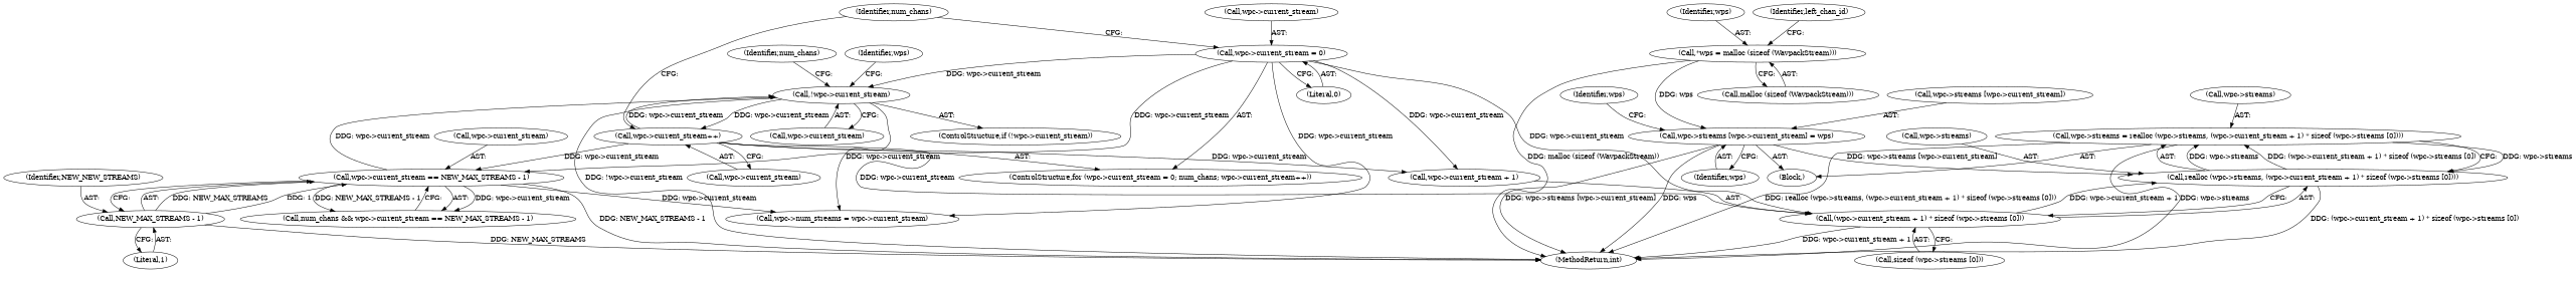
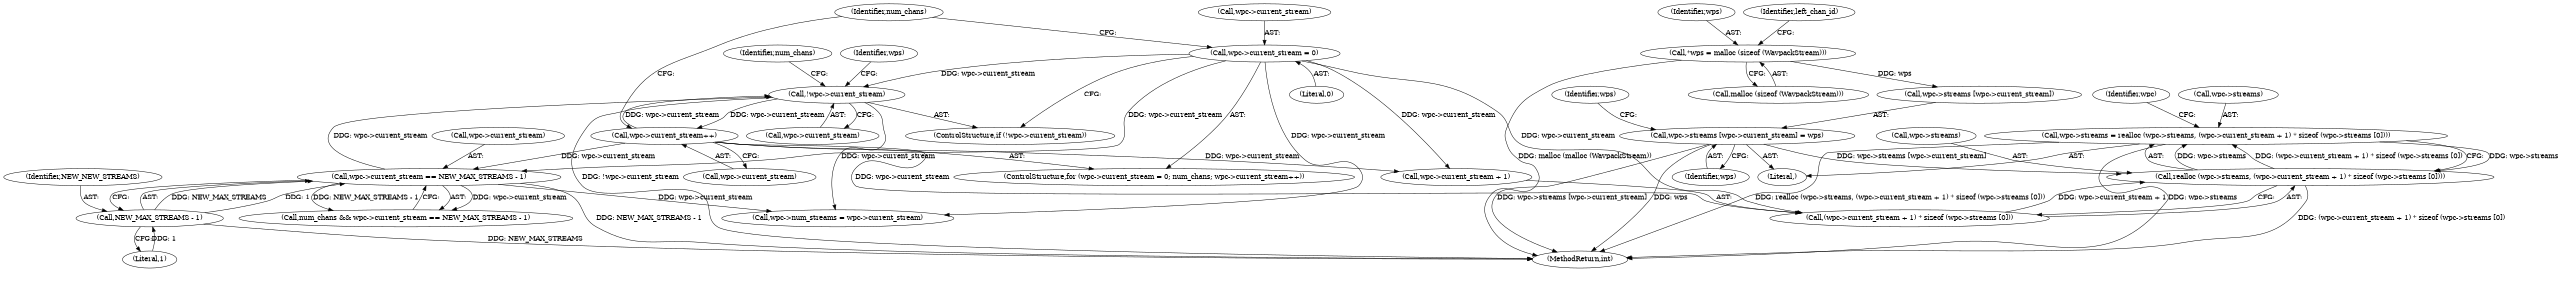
  digraph {
    n1 [label="(Call,wpc->streams = realloc (wpc->streams, (wpc->current_stream + 1) * sizeof (wpc->streams [0])))"]
    n2 [label="(Call,realloc (wpc->streams, (wpc->current_stream + 1) * sizeof (wpc->streams [0])))"]
-   n3 [label="(Block,)"]
+   n3 [label="(Literal,)"]
    n4 [label="(MethodReturn,int)"]
    n5 [label="(Call,(wpc->current_stream + 1) * sizeof (wpc->streams [0]))"]
-   n6 [label="(Call,sizeof (wpc->streams [0]))"]
    n7 [label="(Call,wpc->streams [wpc->current_stream] = wps)"]
    n8 [label="(Identifier,wps)"]
    n9 [label="(Call,*wps = malloc (sizeof (WavpackStream)))"]
    n10 [label="(Call,malloc (sizeof (WavpackStream)))"]
    n11 [label="(Call,wpc->current_stream = 0)"]
    n12 [label="(Call,!wpc->current_stream)"]
    n13 [label="(Call,wpc->current_stream == NEW_MAX_STREAMS - 1)"]
    n14 [label="(Call,wpc->num_streams = wpc->current_stream)"]
    n15 [label="(Call,wpc->current_stream + 1)"]
    n16 [label="(ControlStructure,for (wpc->current_stream = 0; num_chans; wpc->current_stream++))"]
    n17 [label="(Literal,0)"]
    n18 [label="(Call,wpc->current_stream++)"]
    n19 [label="(Call,wpc->current_stream)"]
    n20 [label="(ControlStructure,if (!wpc->current_stream))"]
    n21 [label="(Call,NEW_MAX_STREAMS - 1)"]
    n22 [label="(Call,num_chans && wpc->current_stream == NEW_MAX_STREAMS - 1)"]
    n23 [label="(Call,wpc->current_stream)"]
    n24 [label="(Literal,1)"]
    n25 [label="(Call,wpc->streams)"]
    n26 [label="(Call,wpc->current_stream)"]
    n27 [label="(Call,wpc->streams)"]
    n28 [label="(Identifier,wps)"]
    n29 [label="(Identifier,NEW_NEW_STREAMS)"]
+   n30 [label="(Identifier,wpc)"]
    n31 [label="(Identifier,num_chans)"]
    n32 [label="(Call,wpc->current_stream)"]
    n33 [label="(Identifier,wps)"]
    n34 [label="(Identifier,left_chan_id)"]
    n35 [label="(Identifier,wps)"]
    n36 [label="(Identifier,num_chans)"]
    n37 [label="(Call,wpc->streams [wpc->current_stream])"]
    n1 -> n2 [label="CFG: "]
    n1 -> n2 [label="DDG: wpc->streams"]
    n1 -> n3 [label="AST: "]
    n1 -> n4 [label="DDG: realloc (wpc->streams, (wpc->current_stream + 1) * sizeof (wpc->streams [0]))"]
    n1 -> n4 [label="DDG: wpc->streams"]
    n2 -> n1 [label="AST: "]
    n2 -> n1 [label="DDG: wpc->streams"]
    n2 -> n1 [label="DDG: (wpc->current_stream + 1) * sizeof (wpc->streams [0])"]
    n2 -> n4 [label="DDG: (wpc->current_stream + 1) * sizeof (wpc->streams [0])"]
    n2 -> n5 [label="CFG: "]
    n5 -> n2 [label="AST: "]
    n5 -> n2 [label="DDG: wpc->current_stream + 1"]
-   n5 -> n4 [label="DDG: wpc->current_stream + 1"]
-   n5 -> n6 [label="CFG: "]
-   n6 -> n5 [label="AST: "]
    n7 -> n2 [label="DDG: wpc->streams [wpc->current_stream]"]
    n7 -> n3 [label="AST: "]
    n7 -> n4 [label="DDG: wps"]
    n7 -> n4 [label="DDG: wpc->streams [wpc->current_stream]"]
    n7 -> n8 [label="CFG: "]
    n8 -> n7 [label="AST: "]
-   n9 -> n4 [label="DDG: malloc (sizeof (WavpackStream))"]
-   n9 -> n7 [label="DDG: wps"]
+   n9 -> n4 [label="DDG: malloc (malloc (WavpackStream))"]
+   n9 -> n37 [label="DDG: wps"]
    n9 -> n10 [label="CFG: "]
    n10 -> n9 [label="AST: "]
    n11 -> n5 [label="DDG: wpc->current_stream"]
    n11 -> n12 [label="DDG: wpc->current_stream"]
    n11 -> n13 [label="DDG: wpc->current_stream"]
    n11 -> n14 [label="DDG: wpc->current_stream"]
    n11 -> n15 [label="DDG: wpc->current_stream"]
    n11 -> n16 [label="AST: "]
-   n11 -> n17 [label="CFG: "]
+   n11 -> n20 [label="CFG: "]
    n12 -> n4 [label="DDG: !wpc->current_stream"]
    n12 -> n14 [label="DDG: wpc->current_stream"]
    n12 -> n18 [label="DDG: wpc->current_stream"]
    n12 -> n19 [label="CFG: "]
    n12 -> n20 [label="AST: "]
    n13 -> n4 [label="DDG: NEW_MAX_STREAMS - 1"]
    n13 -> n12 [label="DDG: wpc->current_stream"]
    n13 -> n14 [label="DDG: wpc->current_stream"]
    n13 -> n21 [label="CFG: "]
    n13 -> n22 [label="AST: "]
    n13 -> n22 [label="DDG: wpc->current_stream"]
    n13 -> n22 [label="DDG: NEW_MAX_STREAMS - 1"]
    n15 -> n5 [label="AST: "]
    n17 -> n11 [label="AST: "]
    n18 -> n5 [label="DDG: wpc->current_stream"]
    n18 -> n12 [label="DDG: wpc->current_stream"]
    n18 -> n13 [label="DDG: wpc->current_stream"]
    n18 -> n15 [label="DDG: wpc->current_stream"]
    n18 -> n16 [label="AST: "]
    n18 -> n23 [label="CFG: "]
    n19 -> n12 [label="AST: "]
    n21 -> n4 [label="DDG: NEW_MAX_STREAMS"]
    n21 -> n13 [label="AST: "]
    n21 -> n13 [label="DDG: NEW_MAX_STREAMS"]
    n21 -> n13 [label="DDG: 1"]
    n21 -> n24 [label="CFG: "]
    n22 -> n13 [label="CFG: "]
    n23 -> n18 [label="AST: "]
-   n24 -> n21 [label="AST: "]
+   n24 -> n21 [label="DDG: 1"]
    n25 -> n1 [label="AST: "]
    n26 -> n13 [label="AST: "]
    n27 -> n2 [label="AST: "]
    n28 -> n7 [label="CFG: "]
    n29 -> n21 [label="AST: "]
+   n30 -> n1 [label="CFG: "]
    n31 -> n12 [label="CFG: "]
    n32 -> n11 [label="AST: "]
    n33 -> n9 [label="AST: "]
    n34 -> n9 [label="CFG: "]
    n35 -> n12 [label="CFG: "]
    n36 -> n11 [label="CFG: "]
    n36 -> n18 [label="CFG: "]
    n37 -> n7 [label="AST: "]
  }
